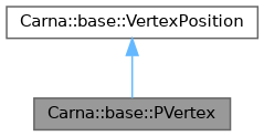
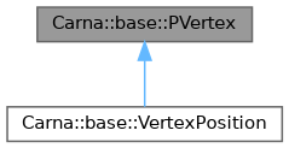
  digraph {
    node [color=gray40 fontname=Helvetica fontsize=10 shape=box style=filled]
    n1 [fillcolor=grey60 fontcolor=black height=0.2 label="Carna::base::PVertex" width=0.4]
    n2 [fillcolor=white height=0.2 label="Carna::base::VertexPosition" width=0.4]
-   n2 -> n1 [color=steelblue1 dir=back fontname=Helvetica fontsize=10 labelfontname=Helvetica labelfontsize=10 style=solid]
+   n1 -> n2 [color=steelblue1 dir=back fontname=Helvetica fontsize=10 labelfontname=Helvetica labelfontsize=10 style=solid]
  }
